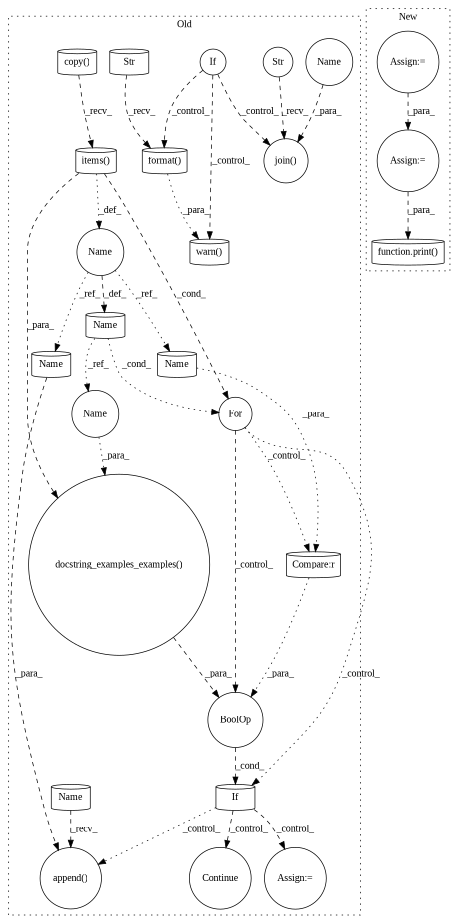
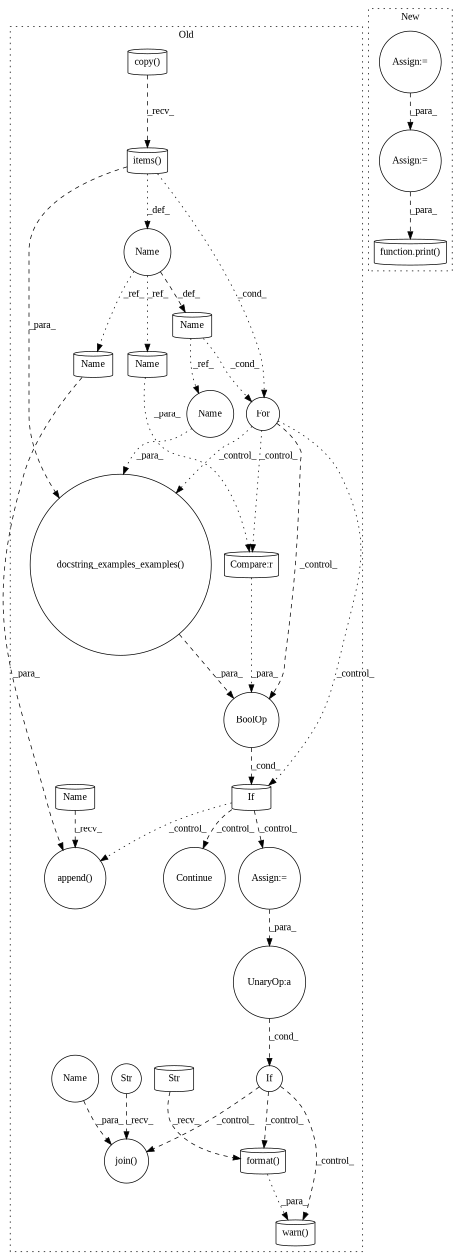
  digraph {
    fontname="Liberation Serif"
    node [a=75 fontname="Liberation Serif" l=1 s=1019 shape=circle]
    edge [fontname="Liberation Serif" style=dashed]
    n1 [l="16,1" label="append()" s="1123,1140"]
    n2 [a=87 label=Name s=974 shape=cylinder]
    n3 [a=68 l=3 label="Assign:=" s=1106]
    n4 [l="10,1" label="join()" s="1275,1293"]
    n5 [a=66 l=4 label=Str s=1275]
    n6 [a=43 l=8 label=Continue s=1082]
    n7 [l="27,10" label="warn()" s="1170,1308" shape=cylinder]
    n8 [a=96 l=3 label=If s=1016 shape=cylinder]
+   n9 [a=61 l=11 label="UnaryOp:a" s=1149]
    n10 [a=96 l=3 label=If s=1146]
    n11 [l=27 label="items()" s=979 shape=cylinder]
    n12 [a=107 l="4,10" label=For s="967,1006"]
    n13 [a=40 l=12 label="Compare:r" shape=cylinder]
    n14 [a=87 label=Name s=971]
    n15 [l=19 label="copy()" s=979 shape=cylinder]
    n16 [l="78,14" label="format()" s="1197,1294" shape=cylinder]
    n17 [a=66 l=53 label=Str s=1197 shape=cylinder]
    n18 [a=72 l=49 label=BoolOp]
    n19 [l="31,1" label="docstring_examples_examples()" s="1035,1067"]
    n20 [a=87 label=Name s=1066]
    n21 [a=87 l=8 label=Name s=1285]
    n22 [a=87 l=8 label=Name s=1123 shape=cylinder]
    n23 [a=87 label=Name s=1139 shape=cylinder]
    n24 [a=87 label=Name shape=cylinder]
    n25 [l="6,1" label="function.print()" s="1473,1480" shape=cylinder]
    n26 [a=68 l=3 label="Assign:=" s=1346]
    n27 [a=68 l=3 label="Assign:=" s=1451]
    subgraph cluster_1 {
      label=Old
      style=dotted
      n1
      n2
      n3
      n4
      n5
      n6
      n7
      n8
+     n9
      n10
      n11
      n12
      n13
      n14
      n15
      n16
      n17
      n18
      n19
      n20
      n21
      n22
      n23
      n24
    }
    subgraph cluster_2 {
      label=New
      style=dotted
      n25
      n26
      n27
    }
    n2 -> n12 [label=_cond_ style=dotted]
    n2 -> n20 [label=_ref_ style=dotted]
+   n3 -> n9 [label=_para_]
    n5 -> n4 [label=_recv_]
    n8 -> n1 [label=_control_ style=dotted]
    n8 -> n3 [label=_control_]
    n8 -> n6 [label=_control_]
+   n9 -> n10 [label=_cond_]
    n10 -> n4 [label=_control_]
    n10 -> n7 [label=_control_]
    n10 -> n16 [label=_control_]
-   n11 -> n12 [label=_cond_]
+   n11 -> n12 [label=_cond_ style=dotted]
    n11 -> n14 [label=_def_ style=dotted]
    n11 -> n19 [label=_para_]
    n12 -> n8 [label=_control_ style=dotted]
    n12 -> n13 [label=_control_ style=dotted]
    n12 -> n18 [label=_control_]
+   n12 -> n19 [label=_control_ style=dotted]
    n13 -> n18 [label=_para_ style=dotted]
    n14 -> n2 [label=_def_]
    n14 -> n23 [label=_ref_ style=dotted]
    n14 -> n24 [label=_ref_ style=dotted]
    n15 -> n11 [label=_recv_]
    n16 -> n7 [label=_para_ style=dotted]
    n17 -> n16 [label=_recv_]
    n18 -> n8 [label=_cond_]
    n19 -> n18 [label=_para_]
    n20 -> n19 [label=_para_ style=dotted]
    n21 -> n4 [label=_para_]
    n22 -> n1 [label=_recv_]
    n23 -> n1 [label=_para_]
    n24 -> n13 [label=_para_ style=dotted]
    n26 -> n27 [label=_para_]
    n27 -> n25 [label=_para_]
  }
